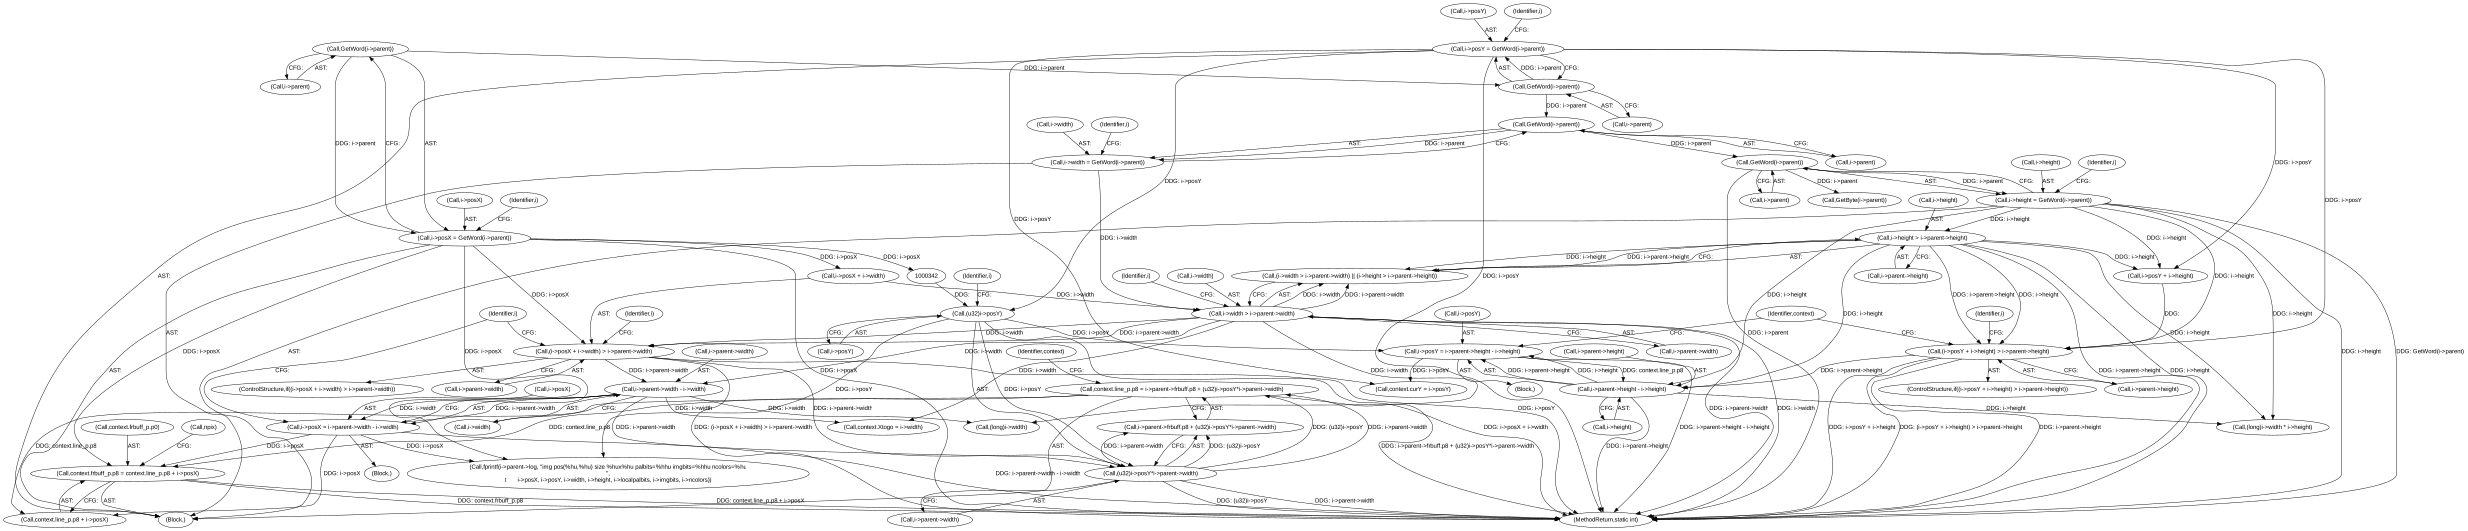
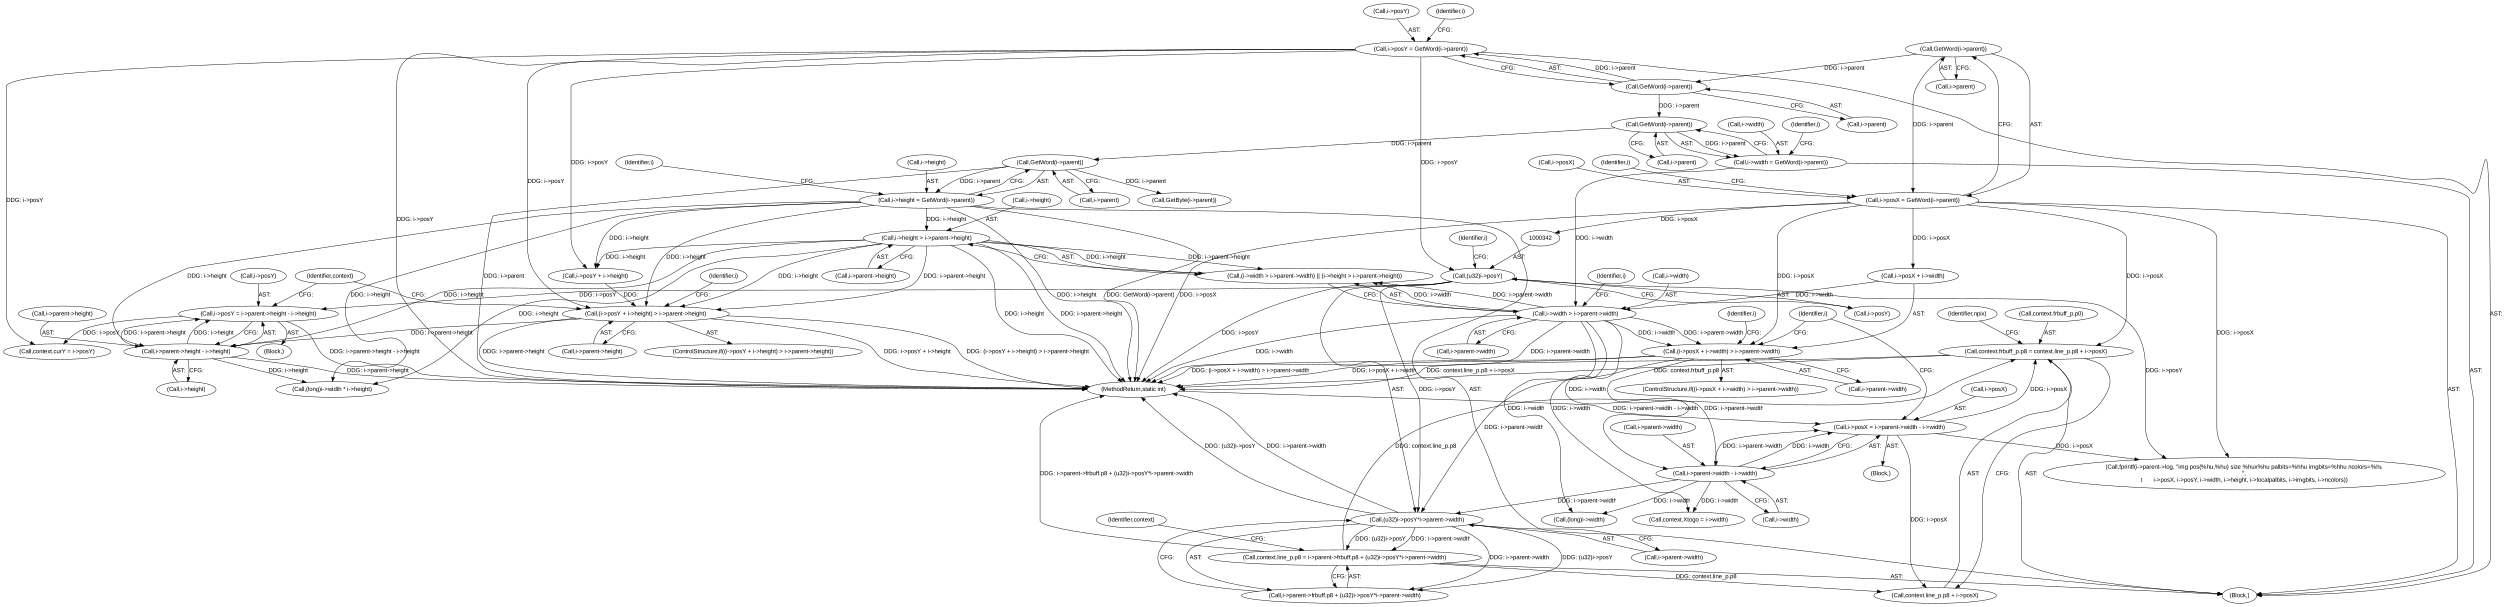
  digraph {
    fontname="Liberation Sans"
    node [fontname="Liberation Sans"]
    edge [fontname="Liberation Sans"]
    n1 [label="(Call,context.frbuff_p.p8 = context.line_p.p8 + i->posX)"]
    n2 [label="(MethodReturn,static int)"]
    n3 [label="(Block,)"]
    n4 [label="(Call,context.line_p.p8 + i->posX)"]
    n5 [label="(Call,context.line_p.p8 = i->parent->frbuff.p8 + (u32)i->posY*i->parent->width)"]
    n6 [label="(Call,i->parent->frbuff.p8 + (u32)i->posY*i->parent->width)"]
    n7 [label="(Call,(u32)i->posY*i->parent->width)"]
    n8 [label="(Call,i->parent->width)"]
    n9 [label="(Call,(u32)i->posY)"]
    n10 [label="(Call,i->posY)"]
    n11 [label="(Call,fprintf(i->parent->log, \"img pos(%hu,%hu) size %hux%hu palbits=%hhu imgbits=%hhu ncolors=%hu\n\",\n\t       i->posX, i->posY, i->width, i->height, i->localpalbits, i->imgbits, i->ncolors))"]
    n12 [label="(Call,i->posY = i->parent->height - i->height)"]
    n13 [label="(Call,i->parent->height - i->height)"]
    n14 [label="(Call,context.curY = i->posY)"]
    n15 [label="(Block,)"]
    n16 [label="(Call,i->height)"]
    n17 [label="(Call,(long)i->width * i->height)"]
    n18 [label="(Call,(i->posY + i->height) > i->parent->height)"]
    n19 [label="(ControlStructure,if((i->posY + i->height) > i->parent->height))"]
    n20 [label="(Call,i->parent->height)"]
    n21 [label="(Call,i->posY = GetWord(i->parent))"]
    n22 [label="(Call,GetWord(i->parent))"]
    n23 [label="(Call,i->posY + i->height)"]
    n24 [label="(Call,GetWord(i->parent))"]
    n25 [label="(Call,i->parent)"]
    n26 [label="(Call,GetWord(i->parent))"]
    n27 [label="(Call,i->width = GetWord(i->parent))"]
    n28 [label="(Call,i->parent)"]
    n29 [label="(Call,GetWord(i->parent))"]
    n30 [label="(Call,i->posX = GetWord(i->parent))"]
    n31 [label="(Call,i->parent)"]
    n32 [label="(Call,(i->posX + i->width) > i->parent->width)"]
    n33 [label="(Call,i->posX + i->width)"]
    1000342
    n35 [label="(Call,i->height = GetWord(i->parent))"]
    n36 [label="(Call,i->height > i->parent->height)"]
    n37 [label="(Call,i->parent)"]
    n38 [label="(Call,GetByte(i->parent))"]
    n39 [label="(Call,i->parent->height)"]
    n40 [label="(Call,(i->width > i->parent->width) || (i->height > i->parent->height))"]
    n41 [label="(Call,i->width > i->parent->width)"]
    n42 [label="(Call,i->parent->width - i->width)"]
    n43 [label="(ControlStructure,if((i->posX + i->width) > i->parent->width))"]
    n44 [label="(Call,i->parent->width)"]
    n45 [label="(Call,(long)i->width)"]
    n46 [label="(Call,context.Xtogo = i->width)"]
    n47 [label="(Call,i->posX = i->parent->width - i->width)"]
    n48 [label="(Call,i->width)"]
    n49 [label="(Call,i->parent->width)"]
    n50 [label="(Block,)"]
    n51 [label="(Call,i->posY)"]
    n52 [label="(Identifier,i)"]
    n53 [label="(Identifier,i)"]
    n54 [label="(Call,i->posY)"]
    n55 [label="(Call,i->height)"]
    n56 [label="(Identifier,i)"]
    n57 [label="(Identifier,i)"]
    n58 [label="(Identifier,i)"]
    n59 [label="(Call,i->height)"]
    n60 [label="(Identifier,i)"]
    n61 [label="(Call,i->width)"]
    n62 [label="(Call,i->posX)"]
    n63 [label="(Identifier,context)"]
    n64 [label="(Call,context.frbuff_p.p0)"]
    n65 [label="(Identifier,i)"]
    n66 [label="(Identifier,i)"]
    n67 [label="(Identifier,context)"]
    n68 [label="(Call,i->posX)"]
-   n69 [label="(Call,npix)"]
+   n69 [label="(Identifier,npix)"]
    n70 [label="(Call,i->parent->height)"]
    n71 [label="(Call,i->width)"]
    n72 [label="(Identifier,i)"]
    n73 [label="(Call,i->parent->width)"]
    n1 -> n2 [label="DDG: context.line_p.p8 + i->posX"]
    n1 -> n2 [label="DDG: context.frbuff_p.p8"]
    n1 -> n3 [label="AST: "]
    n1 -> n4 [label="CFG: "]
    n4 -> n1 [label="AST: "]
    n5 -> n1 [label="DDG: context.line_p.p8"]
    n5 -> n2 [label="DDG: i->parent->frbuff.p8 + (u32)i->posY*i->parent->width"]
    n5 -> n3 [label="AST: "]
    n5 -> n4 [label="DDG: context.line_p.p8"]
    n5 -> n6 [label="CFG: "]
    n6 -> n5 [label="AST: "]
    n6 -> n7 [label="CFG: "]
    n7 -> n2 [label="DDG: i->parent->width"]
    n7 -> n2 [label="DDG: (u32)i->posY"]
    n7 -> n5 [label="DDG: (u32)i->posY"]
    n7 -> n5 [label="DDG: i->parent->width"]
    n7 -> n6 [label="AST: "]
    n7 -> n6 [label="DDG: (u32)i->posY"]
    n7 -> n6 [label="DDG: i->parent->width"]
    n7 -> n8 [label="CFG: "]
    n8 -> n7 [label="AST: "]
    n9 -> n2 [label="DDG: i->posY"]
    n9 -> n7 [label="AST: "]
    n9 -> n7 [label="DDG: i->posY"]
    n9 -> n10 [label="CFG: "]
    n9 -> n11 [label="DDG: i->posY"]
    n9 -> n12 [label="DDG: i->posY"]
    n10 -> n9 [label="AST: "]
    n12 -> n2 [label="DDG: i->parent->height - i->height"]
-   n12 -> n13 [label="DDG: context.line_p.p8"]
+   n12 -> n13 [label="CFG: "]
    n12 -> n14 [label="DDG: i->posY"]
    n12 -> n15 [label="AST: "]
    n13 -> n2 [label="DDG: i->parent->height"]
    n13 -> n12 [label="AST: "]
    n13 -> n12 [label="DDG: i->parent->height"]
    n13 -> n12 [label="DDG: i->height"]
    n13 -> n16 [label="CFG: "]
    n13 -> n17 [label="DDG: i->height"]
    n16 -> n13 [label="AST: "]
    n18 -> n2 [label="DDG: i->parent->height"]
    n18 -> n2 [label="DDG: i->posY + i->height"]
    n18 -> n2 [label="DDG: (i->posY + i->height) > i->parent->height"]
    n18 -> n13 [label="DDG: i->parent->height"]
    n18 -> n19 [label="AST: "]
    n18 -> n20 [label="CFG: "]
    n20 -> n18 [label="AST: "]
    n21 -> n2 [label="DDG: i->posY"]
    n21 -> n3 [label="AST: "]
    n21 -> n9 [label="DDG: i->posY"]
    n21 -> n14 [label="DDG: i->posY"]
    n21 -> n18 [label="DDG: i->posY"]
    n21 -> n22 [label="CFG: "]
    n21 -> n23 [label="DDG: i->posY"]
    n22 -> n21 [label="AST: "]
    n22 -> n21 [label="DDG: i->parent"]
    n22 -> n24 [label="DDG: i->parent"]
    n22 -> n25 [label="CFG: "]
    n23 -> n18 [label="DDG: "]
    n24 -> n26 [label="DDG: i->parent"]
    n24 -> n27 [label="AST: "]
    n24 -> n27 [label="DDG: i->parent"]
    n24 -> n28 [label="CFG: "]
    n25 -> n22 [label="AST: "]
    n26 -> n2 [label="DDG: i->parent"]
    n26 -> n35 [label="AST: "]
    n26 -> n35 [label="DDG: i->parent"]
    n26 -> n37 [label="CFG: "]
    n26 -> n38 [label="DDG: i->parent"]
    n27 -> n3 [label="AST: "]
    n27 -> n24 [label="CFG: "]
    n27 -> n41 [label="DDG: i->width"]
    n28 -> n24 [label="AST: "]
    n29 -> n22 [label="DDG: i->parent"]
    n29 -> n30 [label="AST: "]
    n29 -> n30 [label="DDG: i->parent"]
    n29 -> n31 [label="CFG: "]
    n30 -> n1 [label="DDG: i->posX"]
    n30 -> n2 [label="DDG: i->posX"]
    n30 -> n3 [label="AST: "]
    n30 -> n11 [label="DDG: i->posX"]
    n30 -> n29 [label="CFG: "]
    n30 -> n32 [label="DDG: i->posX"]
    n30 -> n33 [label="DDG: i->posX"]
    n30 -> 1000342 [label="DDG: i->posX"]
    n31 -> n29 [label="AST: "]
    n32 -> n2 [label="DDG: (i->posX + i->width) > i->parent->width"]
    n32 -> n2 [label="DDG: i->posX + i->width"]
    n32 -> n7 [label="DDG: i->parent->width"]
    n32 -> n42 [label="DDG: i->parent->width"]
    n32 -> n43 [label="AST: "]
    n32 -> n44 [label="CFG: "]
    n33 -> n32 [label="AST: "]
    n33 -> n41 [label="DDG: i->width"]
-   1000342 -> n9 [label="DDG: "]
+   1000342 -> n9 [label="AST: "]
    n35 -> n2 [label="DDG: i->height"]
    n35 -> n2 [label="DDG: GetWord(i->parent)"]
    n35 -> n3 [label="AST: "]
    n35 -> n13 [label="DDG: i->height"]
    n35 -> n17 [label="DDG: i->height"]
    n35 -> n18 [label="DDG: i->height"]
    n35 -> n23 [label="DDG: i->height"]
    n35 -> n26 [label="CFG: "]
    n35 -> n36 [label="DDG: i->height"]
    n36 -> n2 [label="DDG: i->parent->height"]
    n36 -> n2 [label="DDG: i->height"]
    n36 -> n13 [label="DDG: i->height"]
    n36 -> n17 [label="DDG: i->height"]
    n36 -> n18 [label="DDG: i->height"]
    n36 -> n18 [label="DDG: i->parent->height"]
    n36 -> n23 [label="DDG: i->height"]
    n36 -> n39 [label="CFG: "]
    n36 -> n40 [label="AST: "]
    n36 -> n40 [label="DDG: i->height"]
    n36 -> n40 [label="DDG: i->parent->height"]
    n37 -> n26 [label="AST: "]
    n39 -> n36 [label="AST: "]
    n40 -> n36 [label="CFG: "]
    n40 -> n41 [label="CFG: "]
    n41 -> n2 [label="DDG: i->parent->width"]
    n41 -> n2 [label="DDG: i->width"]
    n41 -> n32 [label="DDG: i->width"]
    n41 -> n32 [label="DDG: i->parent->width"]
    n41 -> n40 [label="AST: "]
    n41 -> n40 [label="DDG: i->width"]
    n41 -> n40 [label="DDG: i->parent->width"]
    n41 -> n42 [label="DDG: i->width"]
    n41 -> n45 [label="DDG: i->width"]
    n41 -> n46 [label="DDG: i->width"]
    n41 -> n49 [label="CFG: "]
    n42 -> n7 [label="DDG: i->parent->width"]
    n42 -> n45 [label="DDG: i->width"]
    n42 -> n46 [label="DDG: i->width"]
    n42 -> n47 [label="AST: "]
    n42 -> n47 [label="DDG: i->parent->width"]
    n42 -> n47 [label="DDG: i->width"]
    n42 -> n48 [label="CFG: "]
    n44 -> n32 [label="AST: "]
    n47 -> n1 [label="DDG: i->posX"]
-   n47 -> n2 [label="DDG: i->parent->width - i->width"]
+   n2 -> n47 [label="DDG: i->parent->width - i->width"]
    n47 -> n4 [label="DDG: i->posX"]
    n47 -> n11 [label="DDG: i->posX"]
    n47 -> n42 [label="CFG: "]
    n47 -> n50 [label="AST: "]
    n48 -> n42 [label="AST: "]
    n49 -> n41 [label="AST: "]
    n51 -> n12 [label="AST: "]
    n52 -> n32 [label="CFG: "]
    n52 -> n47 [label="CFG: "]
    n53 -> n18 [label="CFG: "]
    n54 -> n21 [label="AST: "]
    n55 -> n35 [label="AST: "]
    n56 -> n41 [label="CFG: "]
    n57 -> n9 [label="CFG: "]
    n58 -> n32 [label="CFG: "]
    n59 -> n36 [label="AST: "]
    n60 -> n35 [label="CFG: "]
    n61 -> n27 [label="AST: "]
    n62 -> n30 [label="AST: "]
    n63 -> n5 [label="CFG: "]
    n64 -> n1 [label="AST: "]
    n65 -> n27 [label="CFG: "]
    n66 -> n30 [label="CFG: "]
    n67 -> n12 [label="CFG: "]
    n67 -> n18 [label="CFG: "]
    n68 -> n47 [label="AST: "]
    n69 -> n1 [label="CFG: "]
    n70 -> n13 [label="AST: "]
    n71 -> n41 [label="AST: "]
    n72 -> n21 [label="CFG: "]
    n73 -> n42 [label="AST: "]
  }
